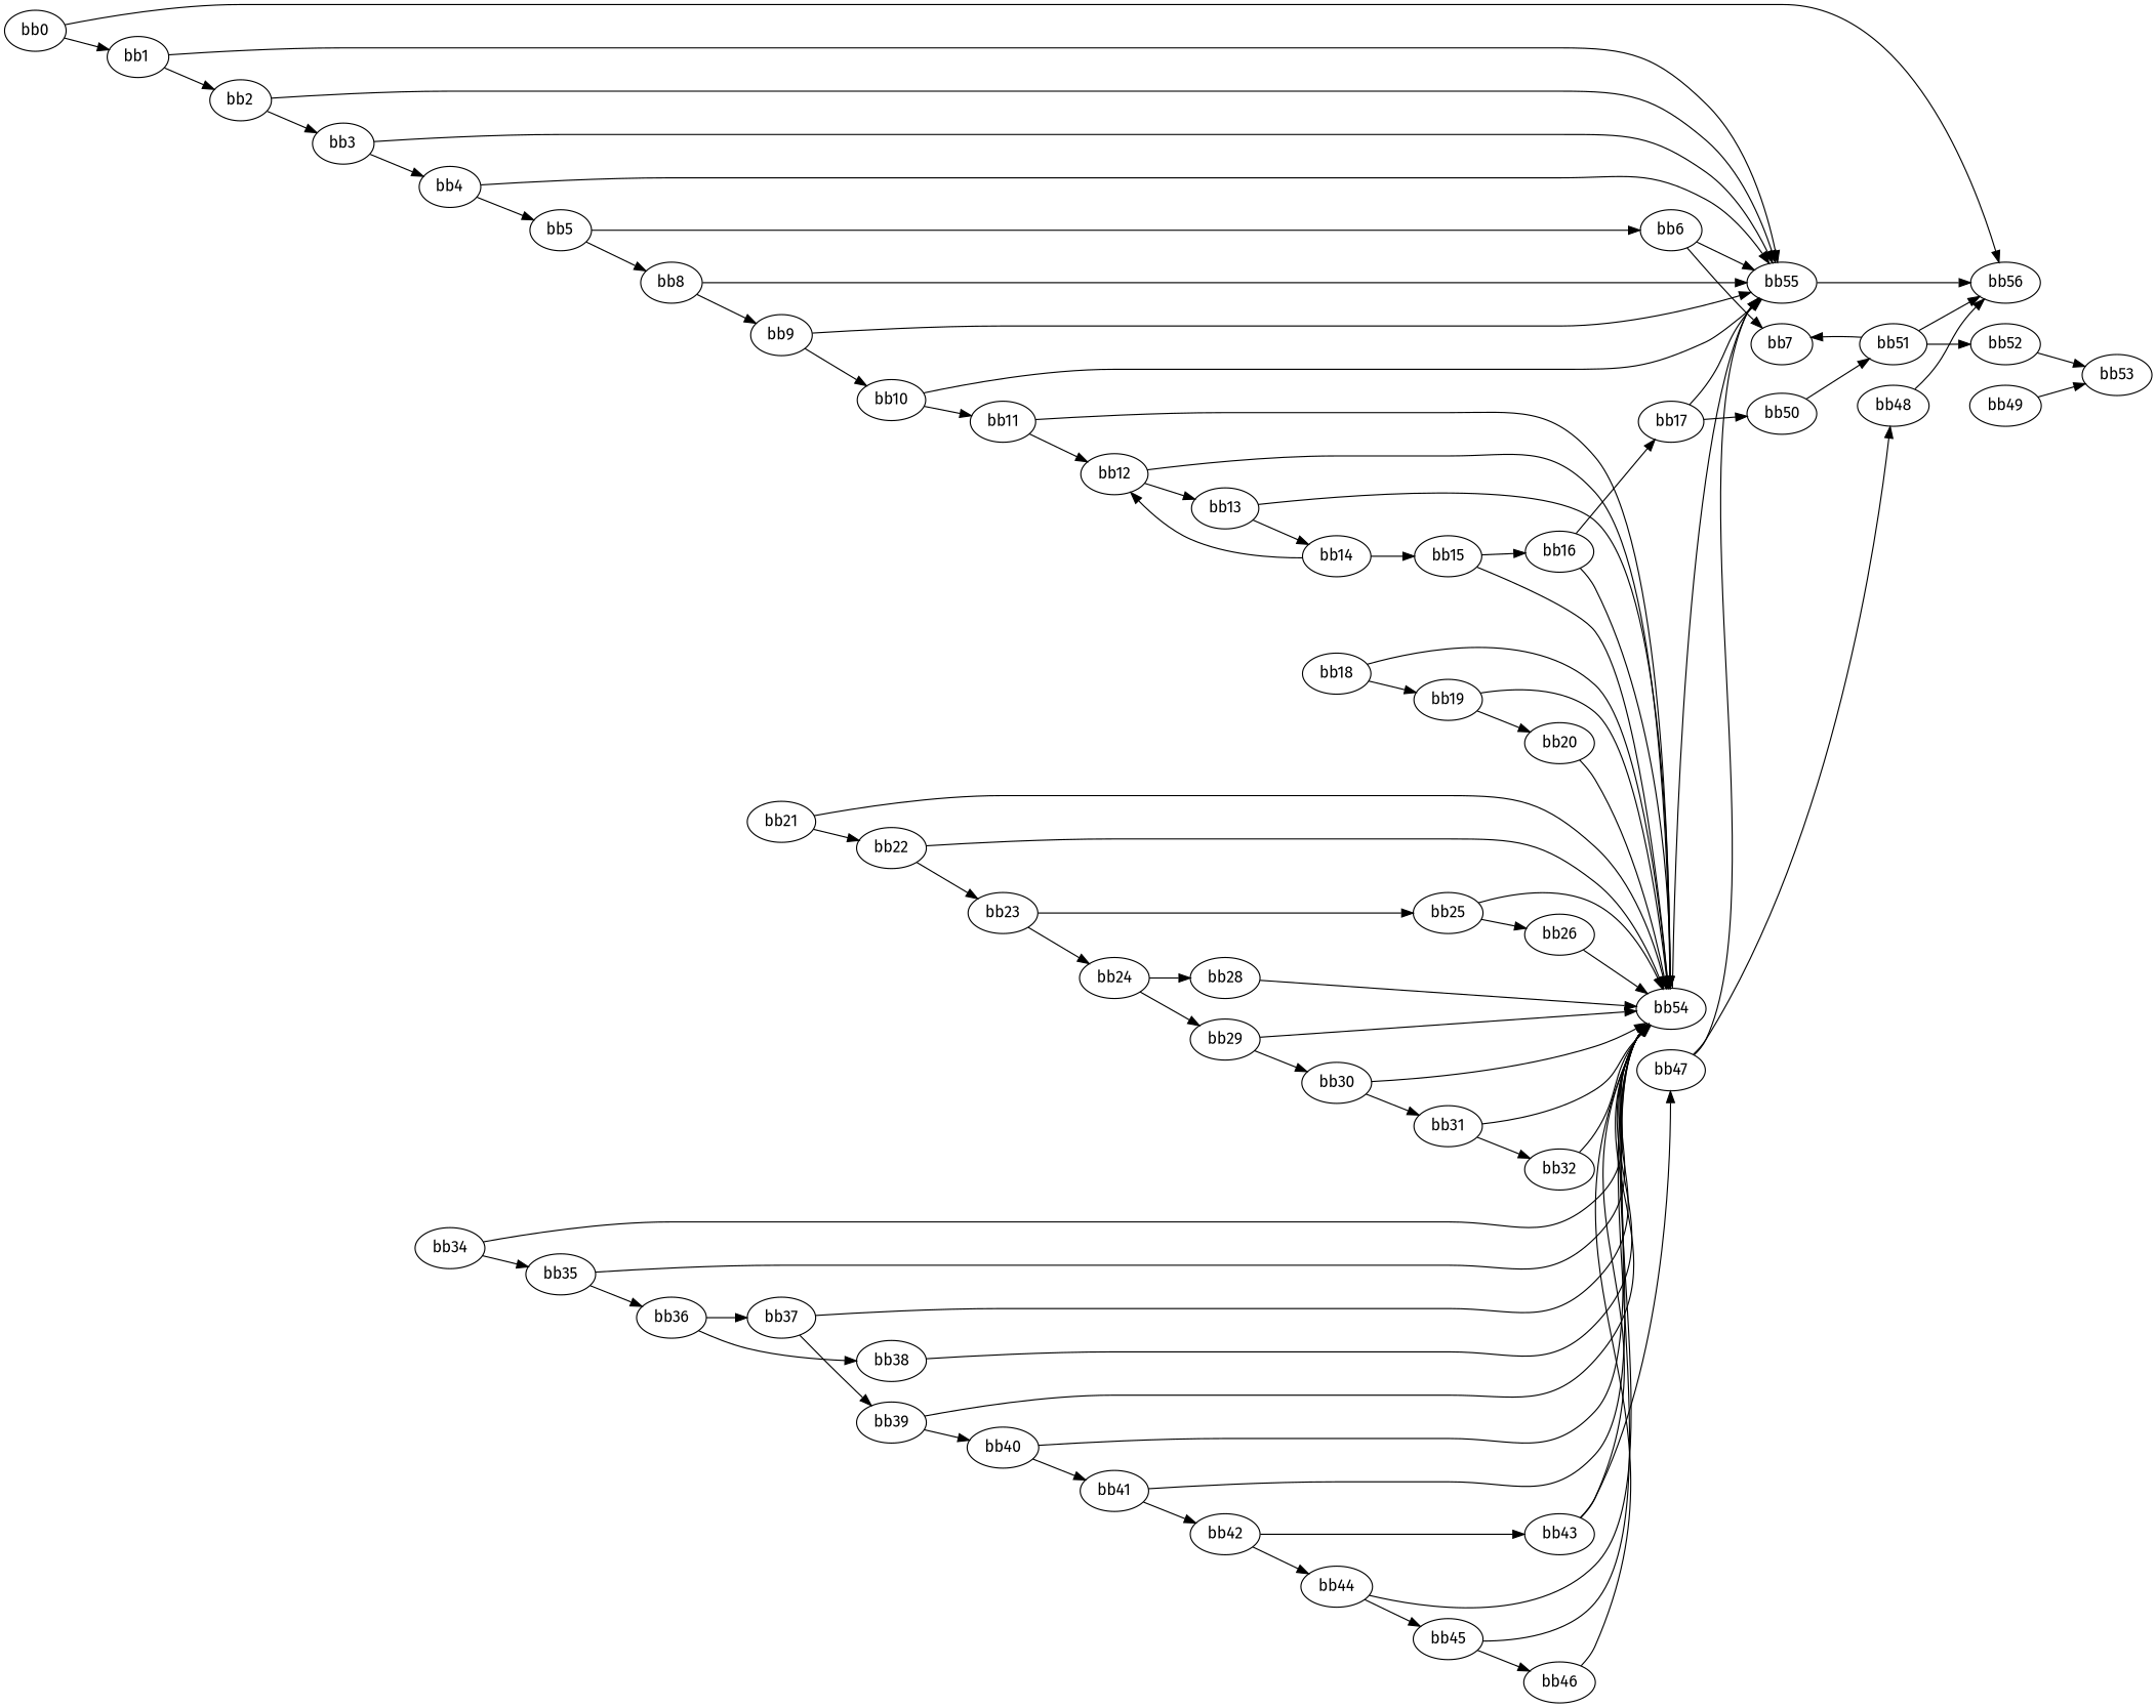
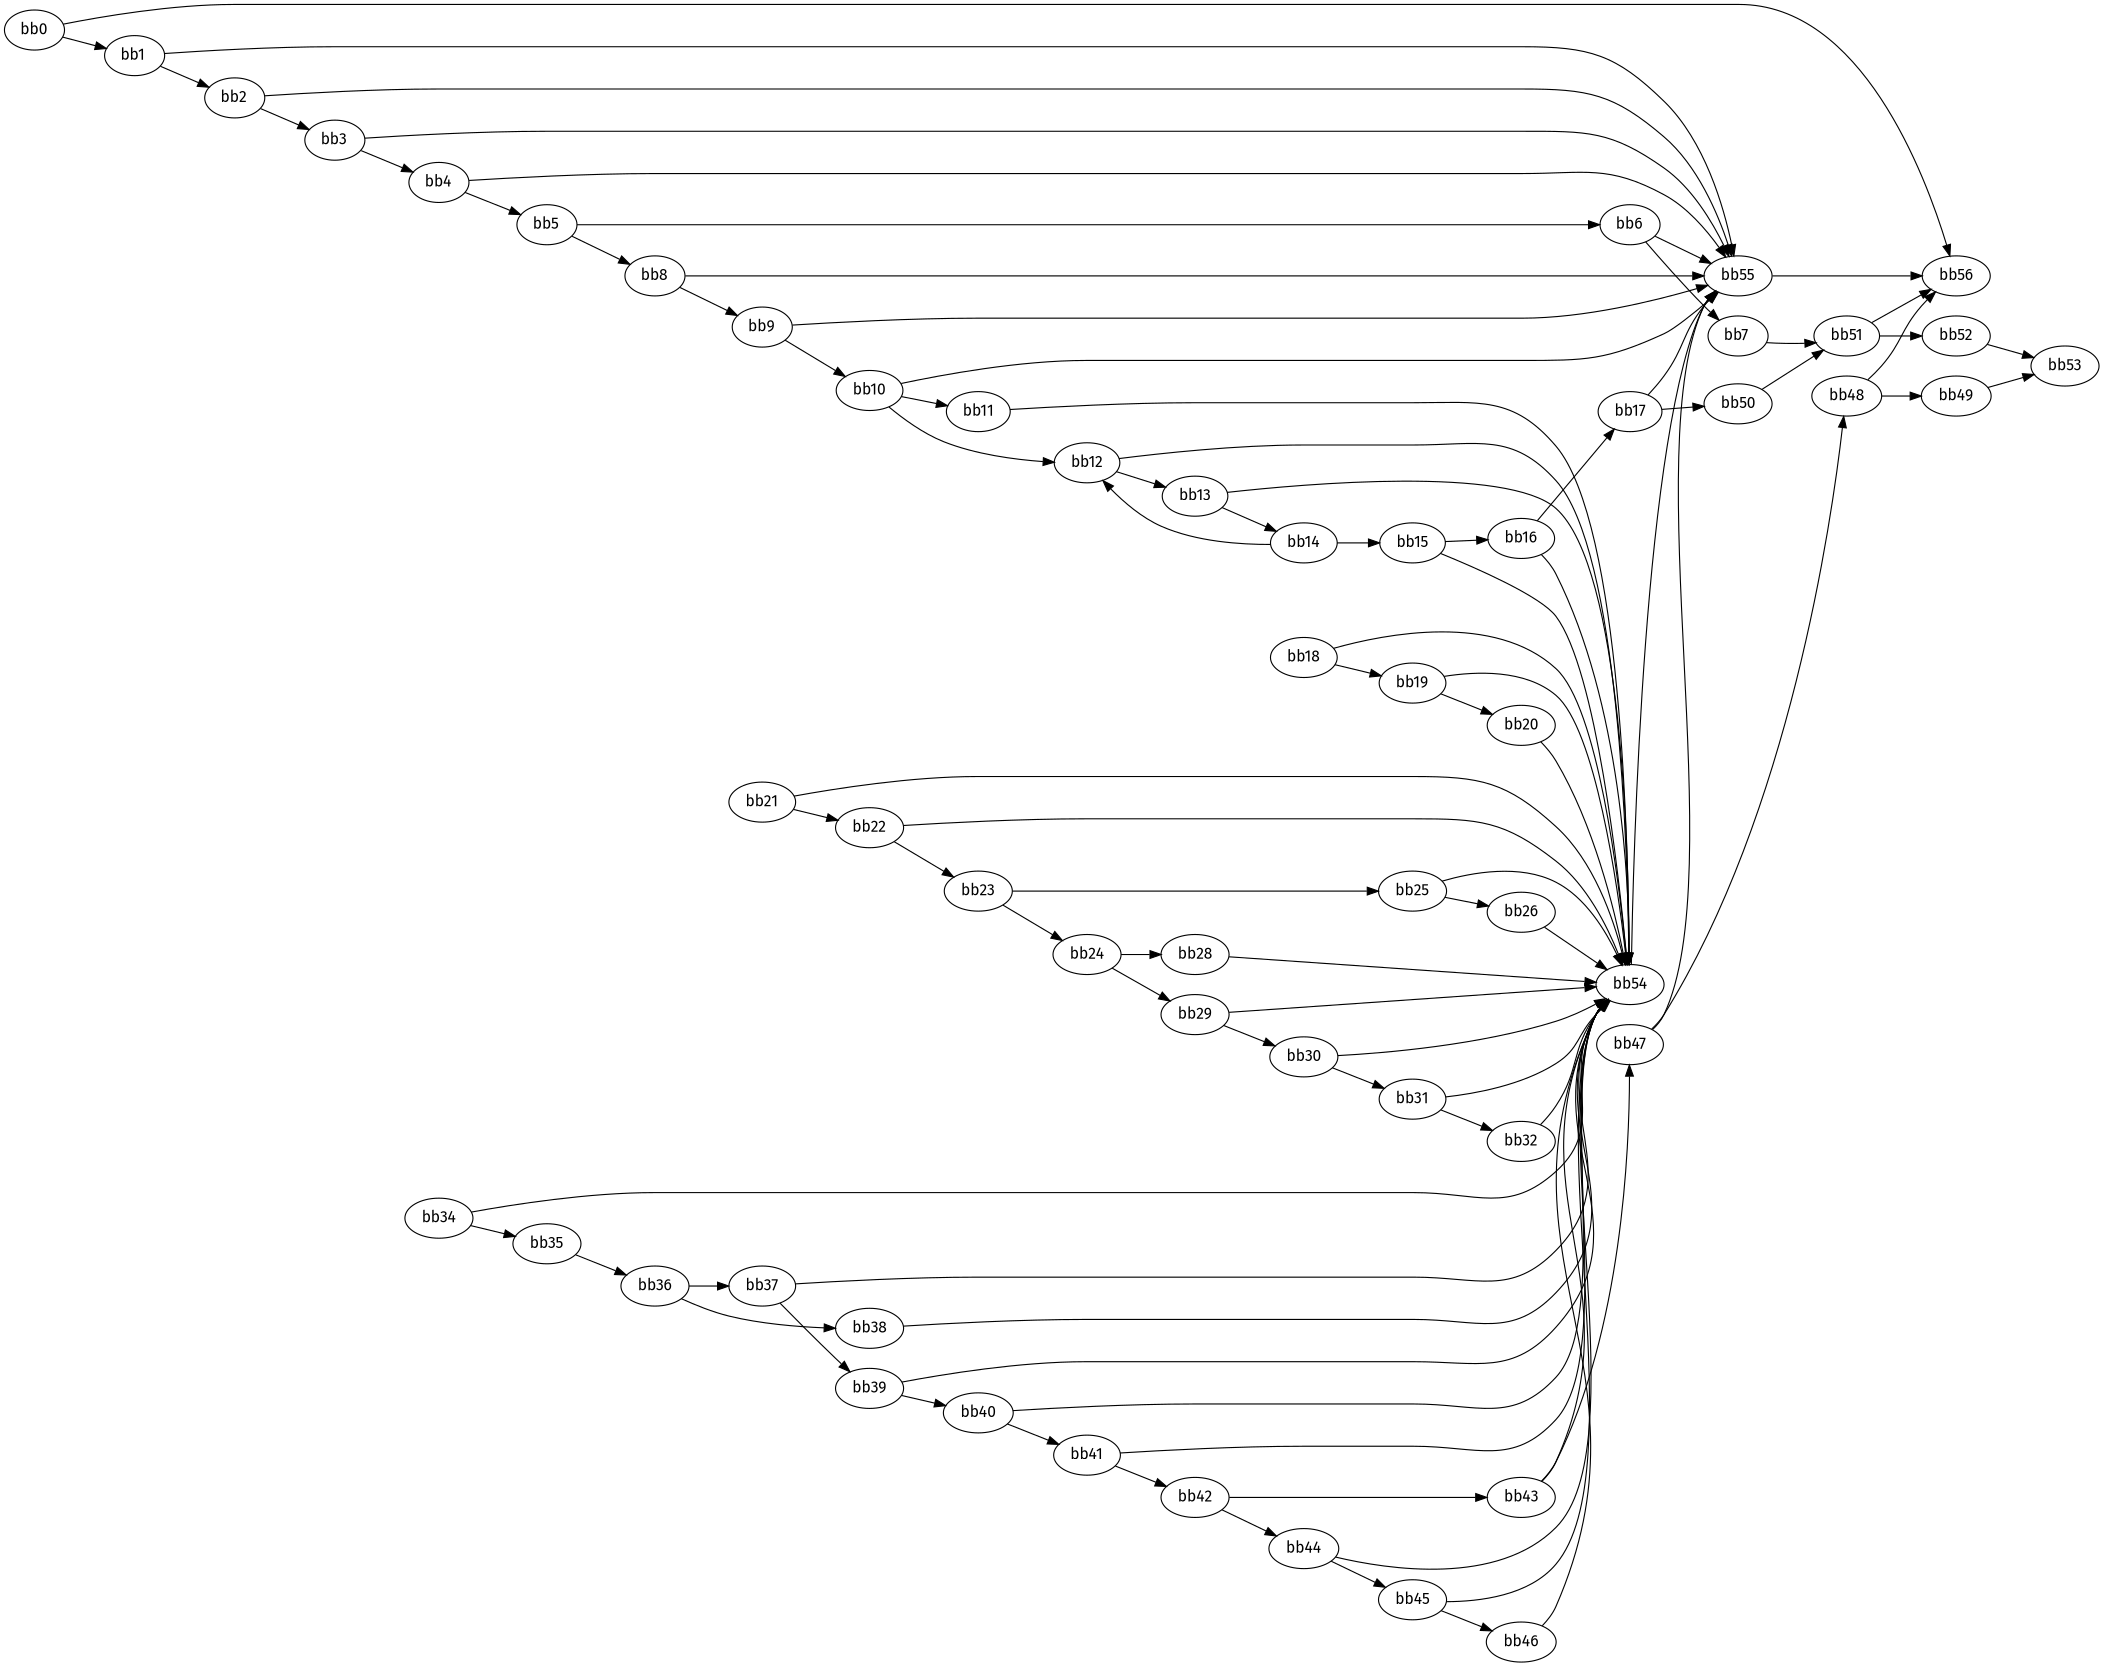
  digraph {
    fontname="Fira Sans"
    rankdir=LR
    node [fontname="Fira Sans"]
    edge [fontname="Fira Sans"]
    n1 [label="bb0\l"]
    n2 [label="bb1\l"]
    n3 [label="bb56\l"]
    n4 [label="bb2\l"]
    n5 [label="bb55\l"]
    n6 [label="bb3\l"]
    n7 [label="bb4\l"]
    n8 [label="bb5\l"]
    n9 [label="bb6\l"]
    n10 [label="bb8\l"]
    n11 [label="bb7\l"]
    n12 [label="bb9\l"]
    n13 [label="bb51\l"]
    n14 [label="bb52\l"]
    n15 [label="bb10\l"]
    n16 [label="bb11\l"]
    n17 [label="bb12\l"]
    n18 [label="bb54\l"]
    n19 [label="bb13\l"]
    n20 [label="bb14\l"]
    n21 [label="bb15\l"]
    n22 [label="bb16\l"]
    n23 [label="bb18\l"]
    n24 [label="bb19\l"]
    n25 [label="bb17\l"]
    n26 [label="bb50\l"]
    n27 [label="bb20\l"]
    n28 [label="bb21\l"]
    n29 [label="bb22\l"]
    n30 [label="bb23\l"]
    n31 [label="bb24\l"]
    n32 [label="bb25\l"]
    n33 [label="bb28\l"]
    n34 [label="bb29\l"]
    n35 [label="bb26\l"]
    n36 [label="bb30\l"]
    n37 [label="bb31\l"]
    n38 [label="bb32\l"]
    n39 [label="bb34\l"]
    n40 [label="bb35\l"]
    n41 [label="bb36\l"]
    n42 [label="bb37\l"]
    n43 [label="bb38\l"]
    n44 [label="bb39\l"]
    n45 [label="bb40\l"]
    n46 [label="bb41\l"]
    n47 [label="bb42\l"]
    n48 [label="bb43\l"]
    n49 [label="bb44\l"]
    n50 [label="bb47\l"]
    n51 [label="bb45\l"]
    n52 [label="bb48\l"]
    n53 [label="bb46\l"]
    n54 [label="bb49\l"]
    n55 [label="bb53\l"]
    n1 -> n2
    n1 -> n3
    n2 -> n4
    n2 -> n5
    n4 -> n5
    n4 -> n6
    n5 -> n3
    n6 -> n5
    n6 -> n7
    n7 -> n5
    n7 -> n8
    n8 -> n9
    n8 -> n10
    n9 -> n5
    n9 -> n11
    n10 -> n5
    n10 -> n12
-   n13 -> n11
+   n11 -> n13
    n12 -> n5
    n12 -> n15
    n13 -> n3
    n13 -> n14
    n14 -> n55
    n15 -> n5
    n15 -> n16
-   n16 -> n17
+   n15 -> n17
    n16 -> n18
    n17 -> n18
    n17 -> n19
    n18 -> n5
    n19 -> n18
    n19 -> n20
    n20 -> n17
    n20 -> n21
    n21 -> n18
    n21 -> n22
    n22 -> n18
    n22 -> n25
    n23 -> n18
    n23 -> n24
    n24 -> n18
    n24 -> n27
    n25 -> n5
    n25 -> n26
    n26 -> n13
    n27 -> n18
    n28 -> n18
    n28 -> n29
    n29 -> n18
    n29 -> n30
    n30 -> n31
    n30 -> n32
    n31 -> n33
    n31 -> n34
    n32 -> n18
    n32 -> n35
    n33 -> n18
    n34 -> n18
    n34 -> n36
    n35 -> n18
    n36 -> n18
    n36 -> n37
    n37 -> n18
    n37 -> n38
    n38 -> n18
    n39 -> n18
    n39 -> n40
-   n40 -> n18
    n40 -> n41
    n41 -> n42
    n41 -> n43
    n42 -> n18
    n42 -> n44
    n43 -> n18
    n44 -> n18
    n44 -> n45
    n45 -> n18
    n45 -> n46
    n46 -> n18
    n46 -> n47
    n47 -> n48
    n47 -> n49
    n48 -> n18
    n48 -> n50
    n49 -> n18
    n49 -> n51
    n50 -> n5
    n50 -> n52
    n51 -> n18
    n51 -> n53
    n52 -> n3
+   n52 -> n54
    n53 -> n18
    n54 -> n55
  }
